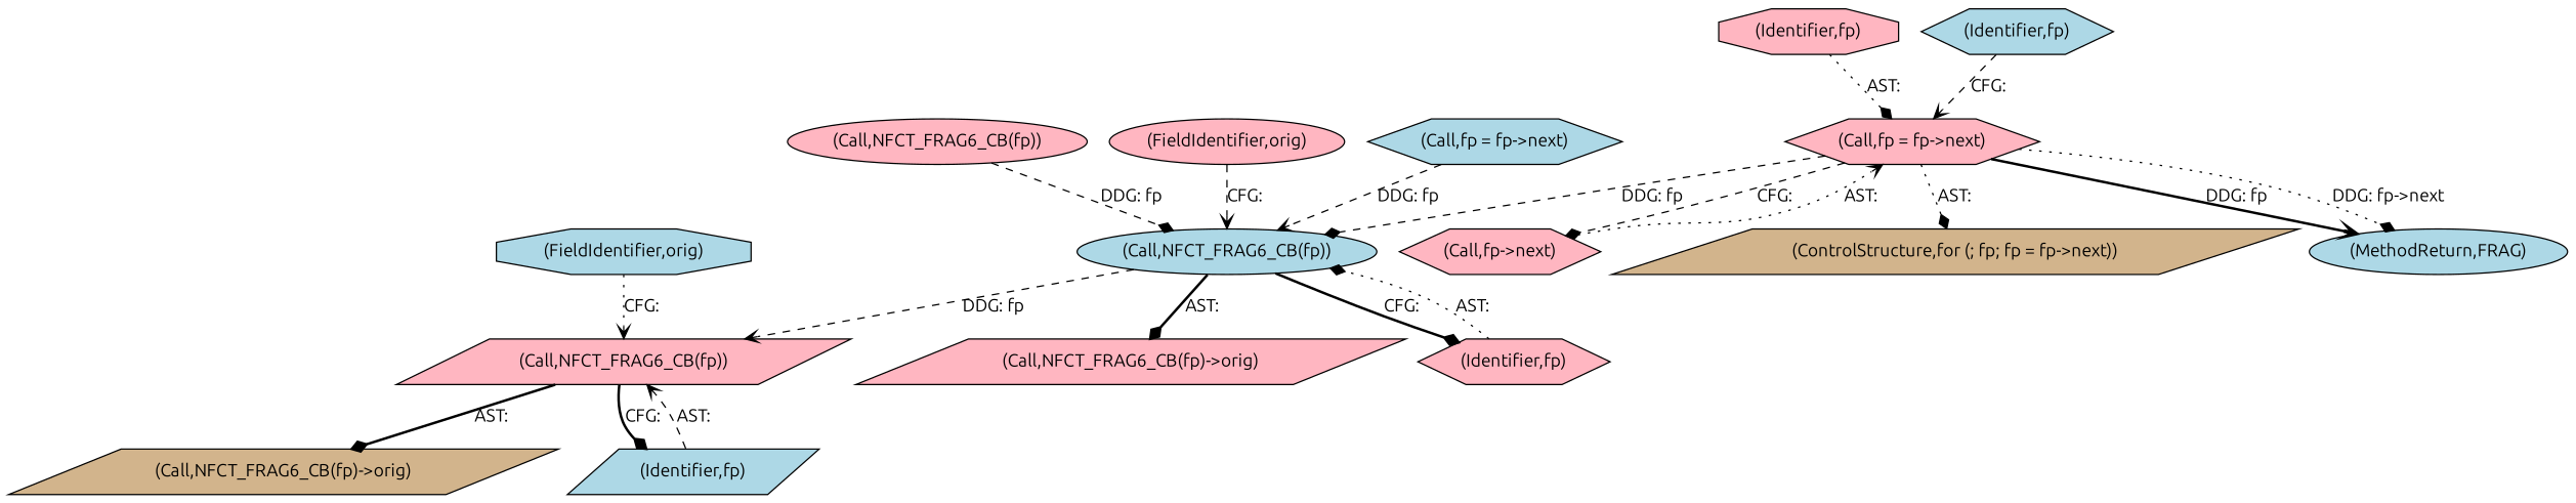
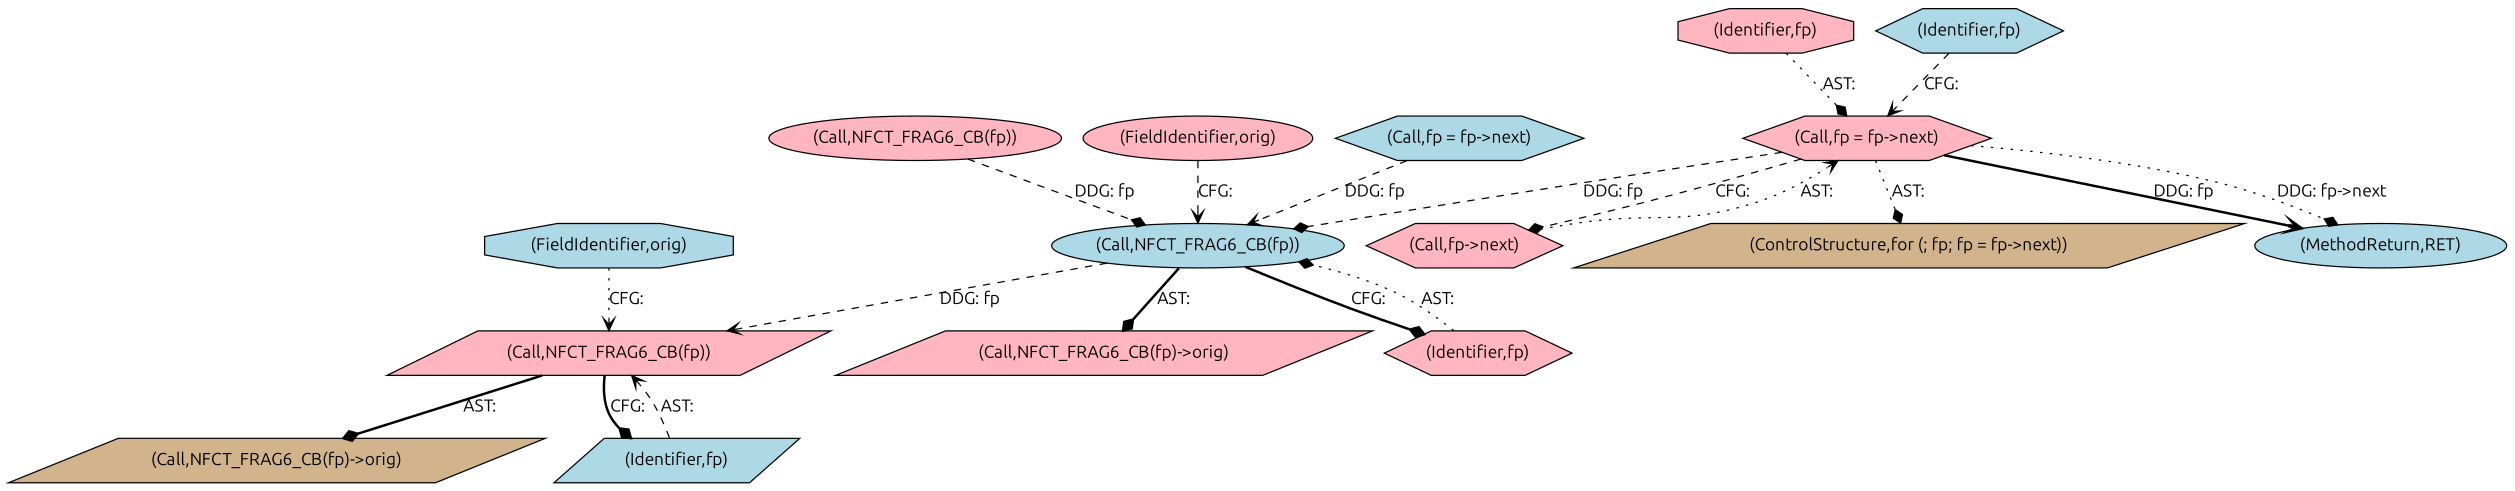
  digraph {
    fontname=Ubuntu
    node [style=filled fillcolor=lightpink shape=hexagon fontname=Ubuntu]
    edge [style=dashed arrowhead=diamond fontname=Ubuntu]
    n1 [label="(Call,fp = fp->next)"]
    n2 [label="(Call,NFCT_FRAG6_CB(fp))" fillcolor=lightblue shape=ellipse]
    n3 [label="(Call,fp->next)"]
    n4 [label="(ControlStructure,for (; fp; fp = fp->next))" fillcolor=tan shape=parallelogram]
-   n5 [label="(MethodReturn,FRAG)" fillcolor=lightblue shape=ellipse]
+   n5 [label="(MethodReturn,RET)" fillcolor=lightblue shape=ellipse]
    n6 [label="(Call,NFCT_FRAG6_CB(fp))" shape=parallelogram]
    n7 [label="(Call,NFCT_FRAG6_CB(fp)->orig)" shape=parallelogram]
    n8 [label="(Identifier,fp)"]
    n9 [label="(Call,NFCT_FRAG6_CB(fp)->orig)" fillcolor=tan shape=parallelogram]
    n10 [label="(Identifier,fp)" fillcolor=lightblue shape=parallelogram]
    n11 [label="(Identifier,fp)" shape=octagon]
    n12 [label="(Call,NFCT_FRAG6_CB(fp))" shape=ellipse]
    n13 [label="(FieldIdentifier,orig)" shape=ellipse]
    n14 [label="(Call,fp = fp->next)" fillcolor=lightblue]
    n15 [label="(Identifier,fp)" fillcolor=lightblue]
    n16 [label="(FieldIdentifier,orig)" fillcolor=lightblue shape=octagon]
    n1 -> n2 [label="DDG: fp"]
    n1 -> n3 [label="CFG: "]
    n1 -> n4 [label="AST: " style=dotted]
    n1 -> n5 [label="DDG: fp" style=bold arrowhead=vee]
    n1 -> n5 [label="DDG: fp->next" style=dotted]
    n2 -> n6 [label="DDG: fp" arrowhead=vee]
    n2 -> n7 [label="AST: " style=bold]
    n2 -> n8 [label="CFG: " style=bold]
    n3 -> n1 [label="AST: " style=dotted arrowhead=vee]
    n6 -> n9 [label="AST: " style=bold]
    n6 -> n10 [label="CFG: " style=bold]
    n8 -> n2 [label="AST: " style=dotted]
    n10 -> n6 [label="AST: " arrowhead=vee]
    n11 -> n1 [label="AST: " style=dotted]
    n12 -> n2 [label="DDG: fp"]
    n13 -> n2 [label="CFG: " arrowhead=vee]
    n14 -> n2 [label="DDG: fp" arrowhead=vee]
    n15 -> n1 [label="CFG: " arrowhead=vee]
    n16 -> n6 [label="CFG: " style=dotted arrowhead=vee]
  }
